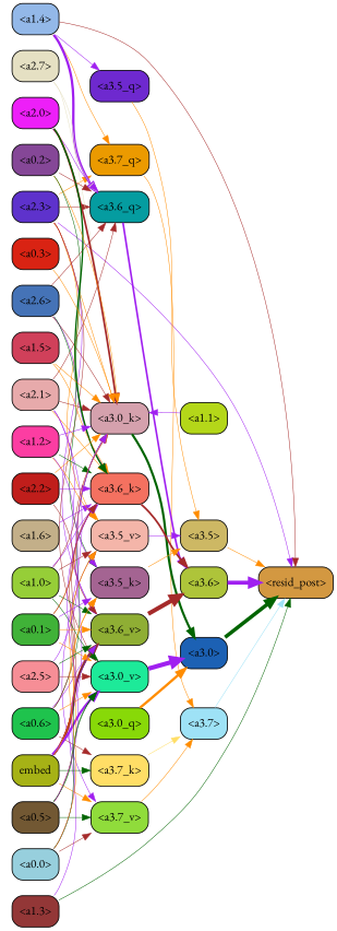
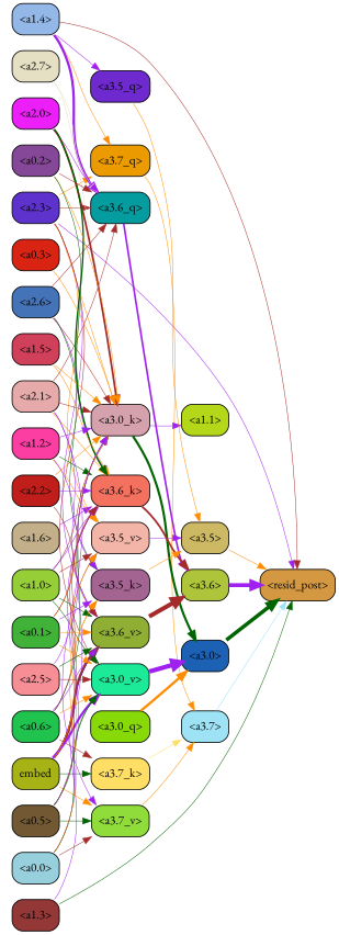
  strict digraph {
    fontname="EB Garamond"
    rankdir=LR
    splines=true
    node [color=black fontname="EB Garamond" shape=box style="filled, rounded"]
    edge [color=purple fontname="EB Garamond" penwidth=0.6]
    "<a3.7>" [fillcolor="#9ee2f6"]
    "<resid_post>" [fillcolor="#d39841"]
    "<a3.6>" [fillcolor="#aec43a"]
    "<a3.5>" [fillcolor="#cdb864"]
    "<a3.0>" [fillcolor="#1c61b4"]
    "<a2.3>" [fillcolor="#5e32cc"]
    "<a3.7_q>" [fillcolor="#eb9a00"]
    "<a3.6_q>" [fillcolor="#059ca0"]
    "<a3.0_k>" [fillcolor="#d5a1ad"]
    "<a3.6_v>" [fillcolor="#8fae34"]
    "<a3.5_v>" [fillcolor="#f4b5a9"]
    "<a3.0_v>" [fillcolor="#1dea99"]
    "<a1.4>" [fillcolor="#93b8e8"]
    "<a3.5_q>" [fillcolor="#6e29cf"]
    "<a1.3>" [fillcolor="#933737"]
    "<a3.0_q>" [fillcolor="#88d908"]
    "<a3.7_k>" [fillcolor="#ffde66"]
    "<a3.6_k>" [fillcolor="#f47160"]
    "<a3.5_k>" [fillcolor="#a46492"]
    "<a3.7_v>" [fillcolor="#90dc3b"]
    "<a2.7>" [fillcolor="#e5e0c3"]
    "<a2.6>" [fillcolor="#4573b7"]
    "<a2.1>" [fillcolor="#e7aaab"]
    "<a2.0>" [fillcolor="#ed1ff8"]
    "<a1.5>" [fillcolor="#d0405a"]
    "<a0.2>" [fillcolor="#854797"]
    "<a0.6>" [fillcolor="#1fc34d"]
    embed [fillcolor="#a6b216"]
    "<a2.2>" [fillcolor="#c01e1b"]
    "<a1.6>" [fillcolor="#c3af89"]
    "<a1.2>" [fillcolor="#fc3da2"]
    "<a1.0>" [fillcolor="#96ce38"]
    "<a0.5>" [fillcolor="#725833"]
    "<a0.1>" [fillcolor="#40b238"]
    "<a0.0>" [fillcolor="#97cfdd"]
    "<a2.5>" [fillcolor="#f68e96"]
    "<a1.1>" [fillcolor="#b4d719"]
    "<a0.3>" [fillcolor="#d92313"]
    "<a3.7>" -> "<resid_post>" [color="#9ee2f6" penwidth=0.6239100098609924]
    "<a3.6>" -> "<resid_post>" [penwidth=4.569062113761902]
    "<a3.5>" -> "<resid_post>" [color=darkorange]
    "<a3.0>" -> "<resid_post>" [color=darkgreen penwidth=4.283544182777405]
    "<a2.3>" -> "<resid_post>"
    "<a2.3>" -> "<a3.7_q>" [color=darkorange]
    "<a2.3>" -> "<a3.6_q>" [color=brown]
    "<a2.3>" -> "<a3.0_k>" [color=darkorange]
    "<a2.3>" -> "<a3.6_v>"
    "<a2.3>" -> "<a3.5_v>" [color=darkorange]
    "<a2.3>" -> "<a3.0_v>" [color=brown]
    "<a3.7_q>" -> "<a3.7>" [color=darkorange]
    "<a3.6_q>" -> "<a3.6>" [penwidth=2.0347584784030914]
    "<a3.0_k>" -> "<a3.0>" [color=darkgreen penwidth=2.632905662059784]
    "<a3.6_v>" -> "<a3.6>" [color=brown penwidth=4.981305837631226]
    "<a3.5_v>" -> "<a3.5>"
    "<a3.0_v>" -> "<a3.0>" [penwidth=5.168330669403076]
    "<a1.4>" -> "<resid_post>" [color=brown]
    "<a1.4>" -> "<a3.7_q>" [color=darkorange]
    "<a1.4>" -> "<a3.6_q>" [penwidth=2.7934007048606873]
    "<a1.4>" -> "<a3.5_q>"
    "<a3.5_q>" -> "<a3.5>" [color=darkorange]
    "<a1.3>" -> "<resid_post>" [color=darkgreen]
    "<a1.3>" -> "<a3.6_v>"
    "<a3.0_q>" -> "<a3.0>" [color=darkorange penwidth=2.8635367155075073]
    "<a3.7_k>" -> "<a3.7>" [color="#ffde66"]
    "<a3.6_k>" -> "<a3.6>" [color=brown penwidth=2.1760786175727844]
    "<a3.5_k>" -> "<a3.5>" [color=darkorange]
    "<a3.7_v>" -> "<a3.7>" [color=darkorange]
    "<a2.7>" -> "<a3.6_q>" [color="#e5e0c3"]
    "<a2.7>" -> "<a3.0_k>" [color="#e5e0c3"]
    "<a2.6>" -> "<a3.6_q>" [color=brown]
    "<a2.6>" -> "<a3.0_k>" [color=brown]
    "<a2.6>" -> "<a3.6_k>"
    "<a2.6>" -> "<a3.5_k>" [color=darkgreen]
    "<a2.1>" -> "<a3.6_q>" [color=brown]
    "<a2.1>" -> "<a3.0_k>" [color=brown]
    "<a2.1>" -> "<a3.6_v>"
    "<a2.1>" -> "<a3.6_k>" [color=darkorange]
    "<a2.1>" -> "<a3.7_v>"
    "<a2.0>" -> "<a3.6_q>"
    "<a2.0>" -> "<a3.0_k>" [color=brown penwidth=2.161143198609352]
    "<a2.0>" -> "<a3.6_k>" [color=darkgreen penwidth=1.6382827460765839]
    "<a1.5>" -> "<a3.0_k>" [color=darkorange]
    "<a1.5>" -> "<a3.6_k>" [color=darkorange]
    "<a0.2>" -> "<a3.6_q>" [color=brown]
    "<a0.2>" -> "<a3.0_k>" [color=darkorange]
    "<a0.2>" -> "<a3.6_k>" [color=darkgreen]
    "<a0.6>" -> "<a3.0_k>" [color=darkgreen]
    "<a0.6>" -> "<a3.6_v>"
    "<a0.6>" -> "<a3.0_v>" [color=darkorange]
    "<a0.6>" -> "<a3.7_k>" [color=brown]
    "<a0.6>" -> "<a3.6_k>" [color=brown]
    embed -> "<a3.0_k>"
    embed -> "<a3.6_v>" [color=brown penwidth=2.7825746536254883]
    embed -> "<a3.5_v>" [color=brown]
    embed -> "<a3.0_v>" [penwidth=2.6950180530548096]
    embed -> "<a3.7_k>" [color=darkgreen]
    embed -> "<a3.6_k>" [color=brown]
    embed -> "<a3.5_k>" [color=darkorange]
    embed -> "<a3.7_v>" [color=darkorange]
    "<a2.2>" -> "<a3.0_k>" [color=darkorange]
    "<a2.2>" -> "<a3.6_v>" [color=brown]
    "<a2.2>" -> "<a3.6_k>"
    "<a1.6>" -> "<a3.6_k>"
    "<a1.2>" -> "<a3.0_k>"
    "<a1.2>" -> "<a3.5_v>" [color=darkorange]
    "<a1.2>" -> "<a3.6_k>" [color=darkgreen]
    "<a1.2>" -> "<a3.5_k>"
    "<a1.0>" -> "<a3.0_k>" [color=brown]
    "<a1.0>" -> "<a3.6_v>" [color=darkgreen]
    "<a1.0>" -> "<a3.5_v>" [color=brown]
    "<a1.0>" -> "<a3.0_v>" [color=darkgreen]
    "<a1.0>" -> "<a3.6_k>"
    "<a0.5>" -> "<a3.6_v>" [color=darkgreen]
    "<a0.5>" -> "<a3.5_v>" [color=darkorange]
    "<a0.5>" -> "<a3.0_v>" [color=darkgreen]
    "<a0.5>" -> "<a3.6_k>"
    "<a0.5>" -> "<a3.7_v>" [color=darkgreen]
    "<a0.1>" -> "<a3.0_k>" [color=darkorange]
    "<a0.1>" -> "<a3.6_v>" [color=darkorange]
    "<a0.1>" -> "<a3.0_v>" [color=darkorange]
    "<a0.1>" -> "<a3.6_k>" [color=brown]
    "<a0.1>" -> "<a3.5_k>"
    "<a0.0>" -> "<a3.6_v>"
    "<a0.0>" -> "<a3.0_v>" [color=darkgreen]
    "<a0.0>" -> "<a3.5_k>" [color=darkorange]
    "<a0.0>" -> "<a3.7_v>" [color=brown]
    "<a2.5>" -> "<a3.0_k>"
    "<a2.5>" -> "<a3.6_v>" [color=darkgreen]
    "<a2.5>" -> "<a3.0_v>" [color=brown]
-   "<a1.1>" -> "<a3.0_k>"
+   "<a3.0_k>" -> "<a1.1>"
    "<a0.3>" -> "<a3.0_k>" [color=darkorange]
  }
